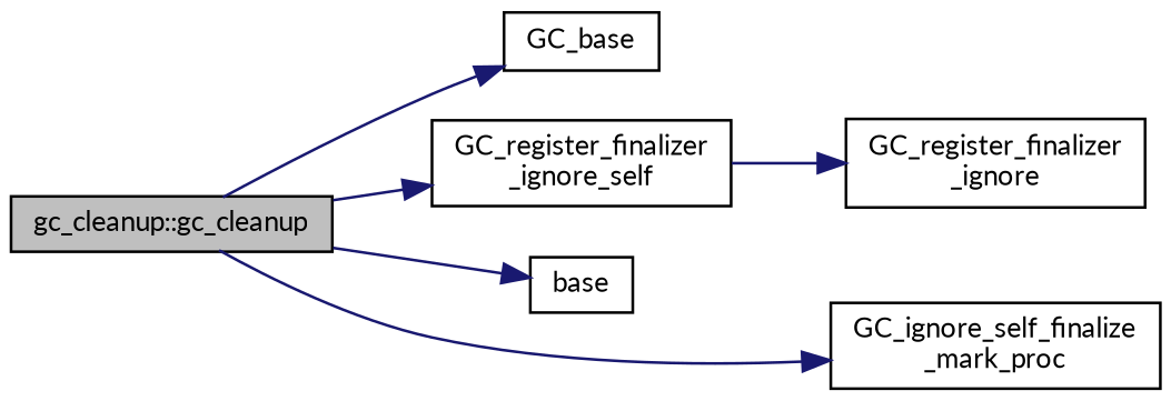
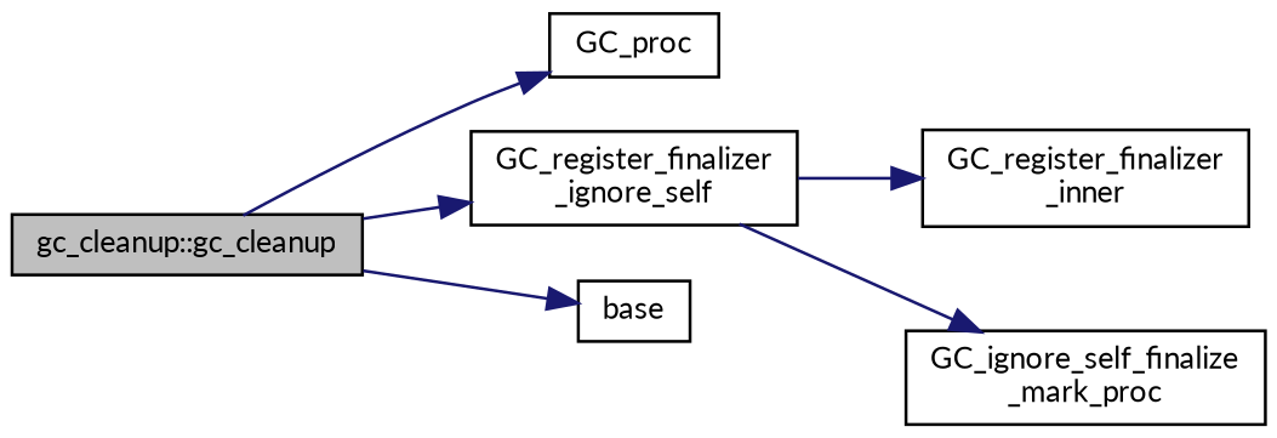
  digraph {
    fontname=Lato
    rankdir=LR
    node [color=black fillcolor=white fontname=Lato fontsize=10 shape=record style=filled]
    edge [color=midnightblue fontname=Lato fontsize=10 labelfontname=Helvetica labelfontsize=10 style=solid]
    n1 [fillcolor=grey75 fontcolor=black height=0.2 label="gc_cleanup::gc_cleanup" width=0.4]
-   n2 [height=0.2 label=GC_base width=0.4]
+   n2 [height=0.2 label=GC_proc width=0.4]
    n3 [height=0.2 label="GC_register_finalizer\l_ignore_self" width=0.4]
    n4 [height=0.2 label=base width=0.4]
-   n5 [height=0.2 label="GC_register_finalizer\l_ignore" width=0.4]
+   n5 [height=0.2 label="GC_register_finalizer\l_inner" width=0.4]
    n6 [height=0.2 label="GC_ignore_self_finalize\l_mark_proc" width=0.4]
    n1 -> n2
    n1 -> n3
    n1 -> n4
    n3 -> n5
-   n1 -> n6
+   n3 -> n6
  }
